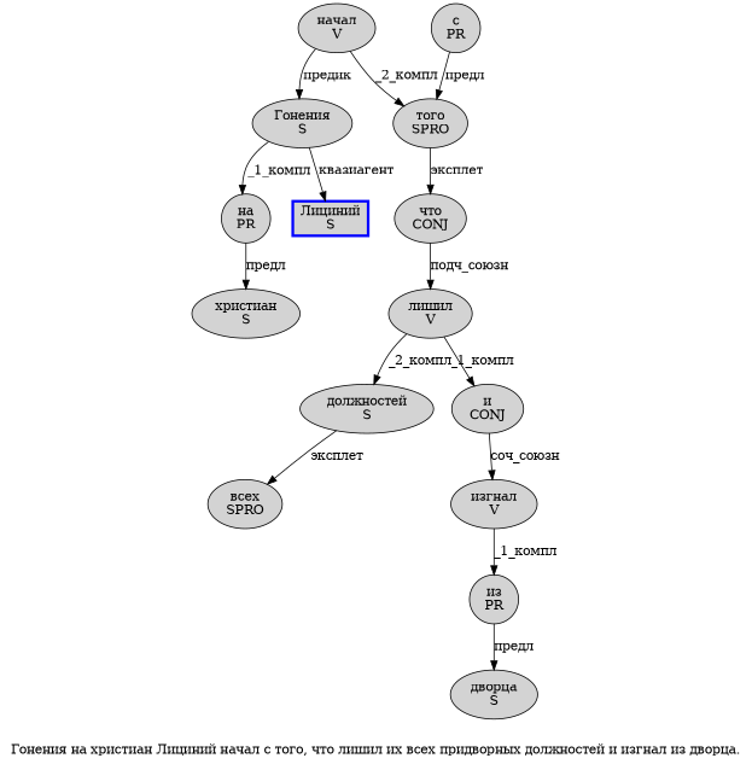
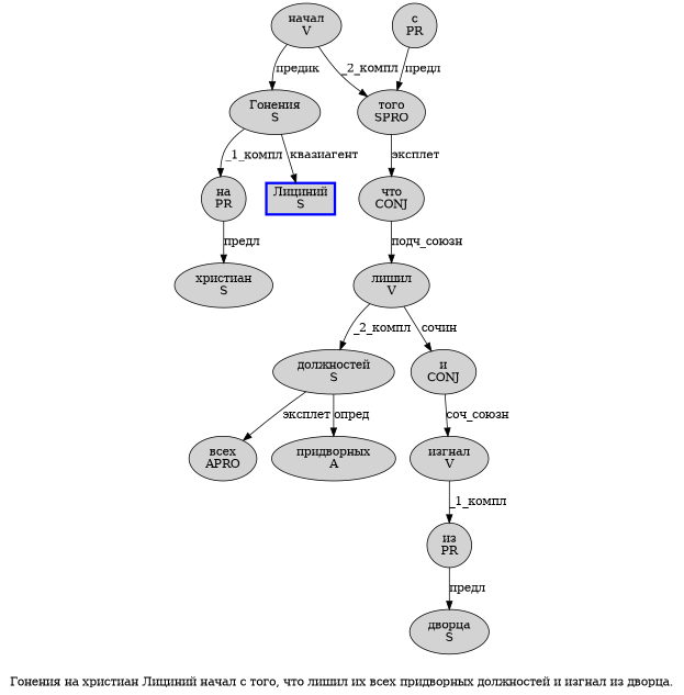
  digraph {
    label="Гонения на христиан Лициний начал с того, что лишил их всех придворных должностей и изгнал из дворца."
    node [fillcolor=lightgray penwidth=1 shape=ellipse style=filled]
    n1 [label="Гонения\nS"]
    n2 [label="на\nPR"]
    n3 [color=blue label="Лициний\nS" penwidth=3 shape=box]
    n4 [label="христиан\nS"]
    n5 [label="начал\nV"]
    n6 [label="того\nSPRO"]
    n7 [label="с\nPR"]
    n8 [label="что\nCONJ"]
    n9 [label="лишил\nV"]
    n10 [label="должностей\nS"]
    n11 [label="и\nCONJ"]
-   n12 [label="всех\nSPRO"]
+   n12 [label="всех\nAPRO"]
+   n13 [label="придворных\nA"]
    n14 [label="изгнал\nV"]
    n15 [label="из\nPR"]
    n16 [label="дворца\nS"]
    n1 -> n2 [label="_1_компл"]
    n1 -> n3 [label="квазиагент"]
    n2 -> n4 [label="предл"]
    n5 -> n1 [label="предик"]
    n5 -> n6 [label="_2_компл"]
    n6 -> n8 [label="эксплет"]
    n7 -> n6 [label="предл"]
    n8 -> n9 [label="подч_союзн"]
    n9 -> n10 [label="_2_компл"]
-   n9 -> n11 [label="_1_компл"]
+   n9 -> n11 [label="сочин"]
    n10 -> n12 [label="эксплет"]
+   n10 -> n13 [label="опред"]
    n11 -> n14 [label="соч_союзн"]
    n14 -> n15 [label="_1_компл"]
    n15 -> n16 [label="предл"]
  }
